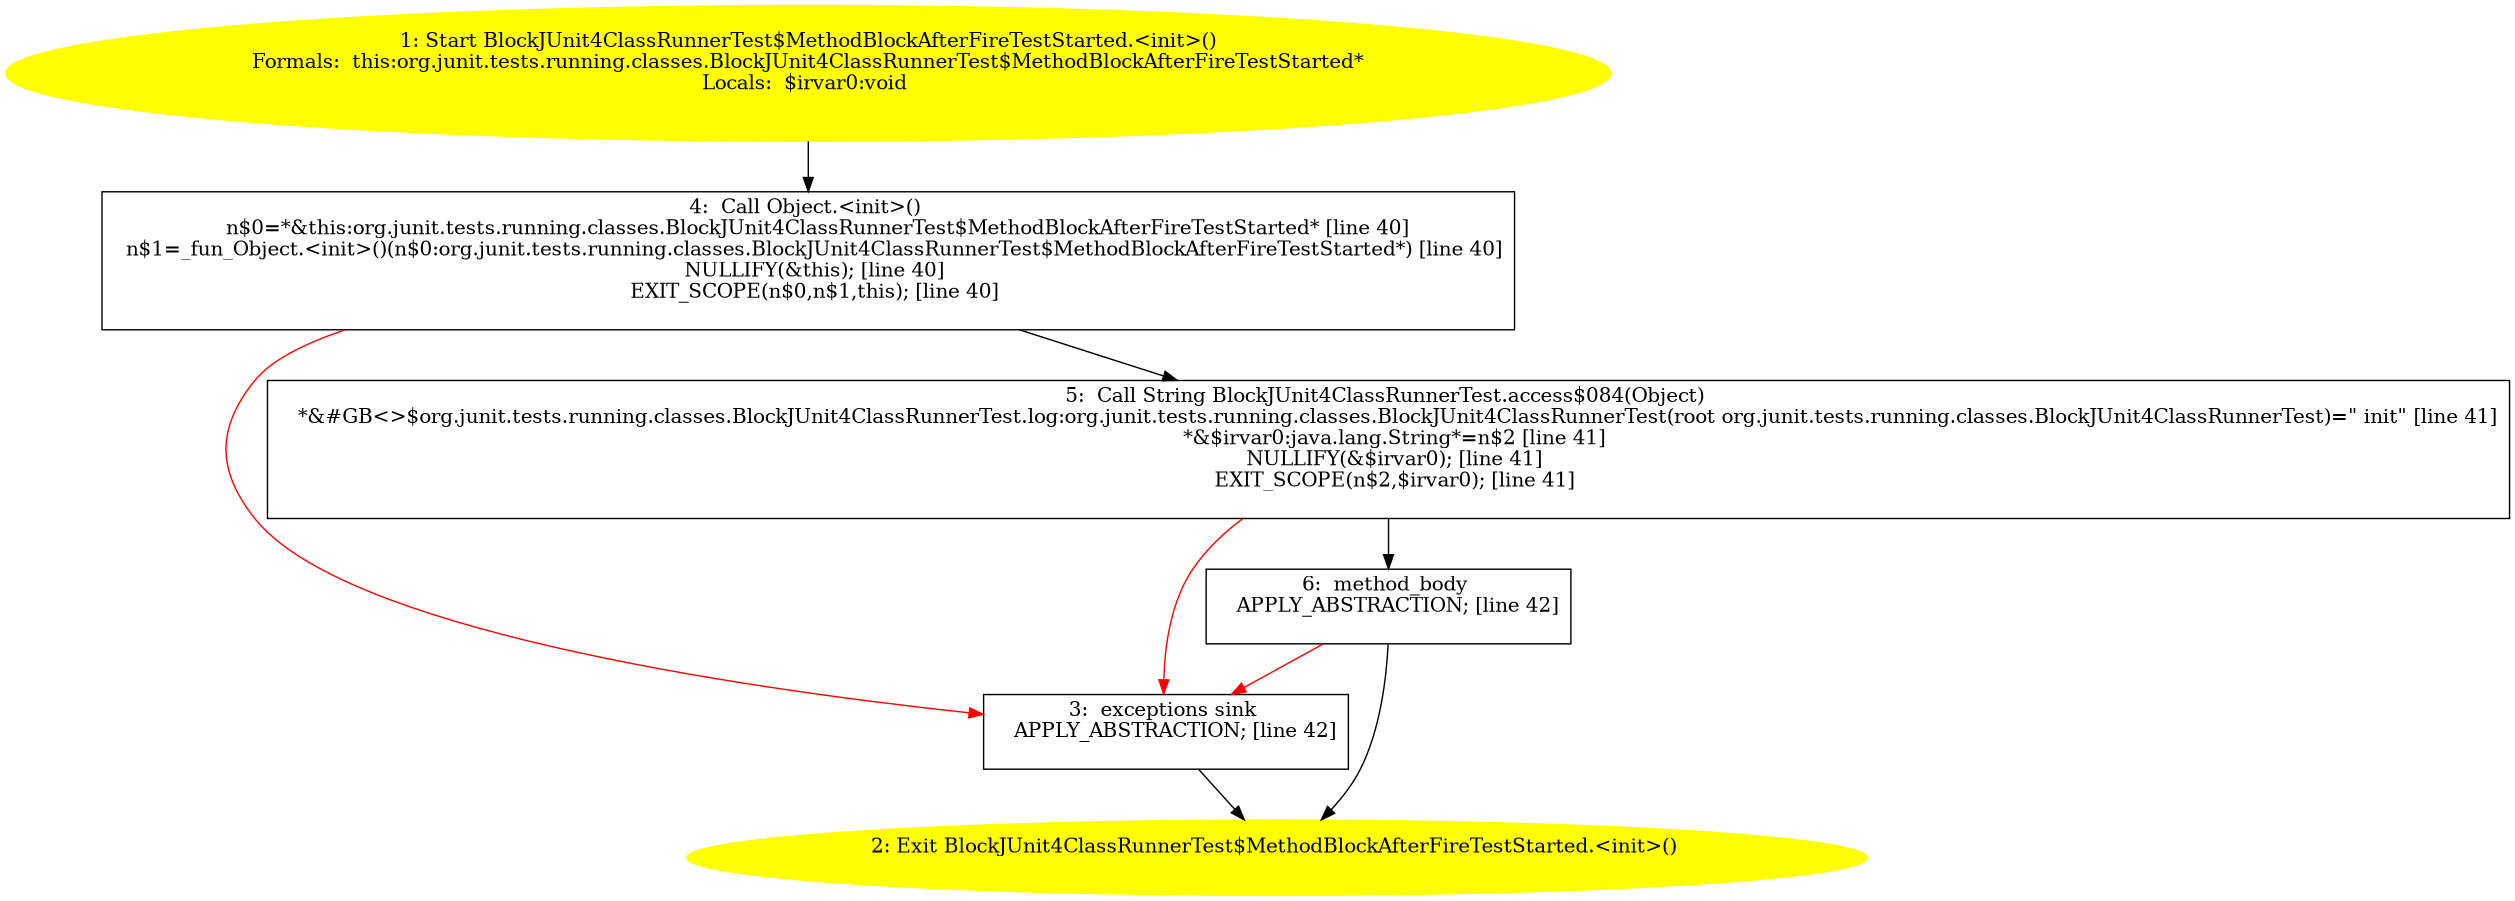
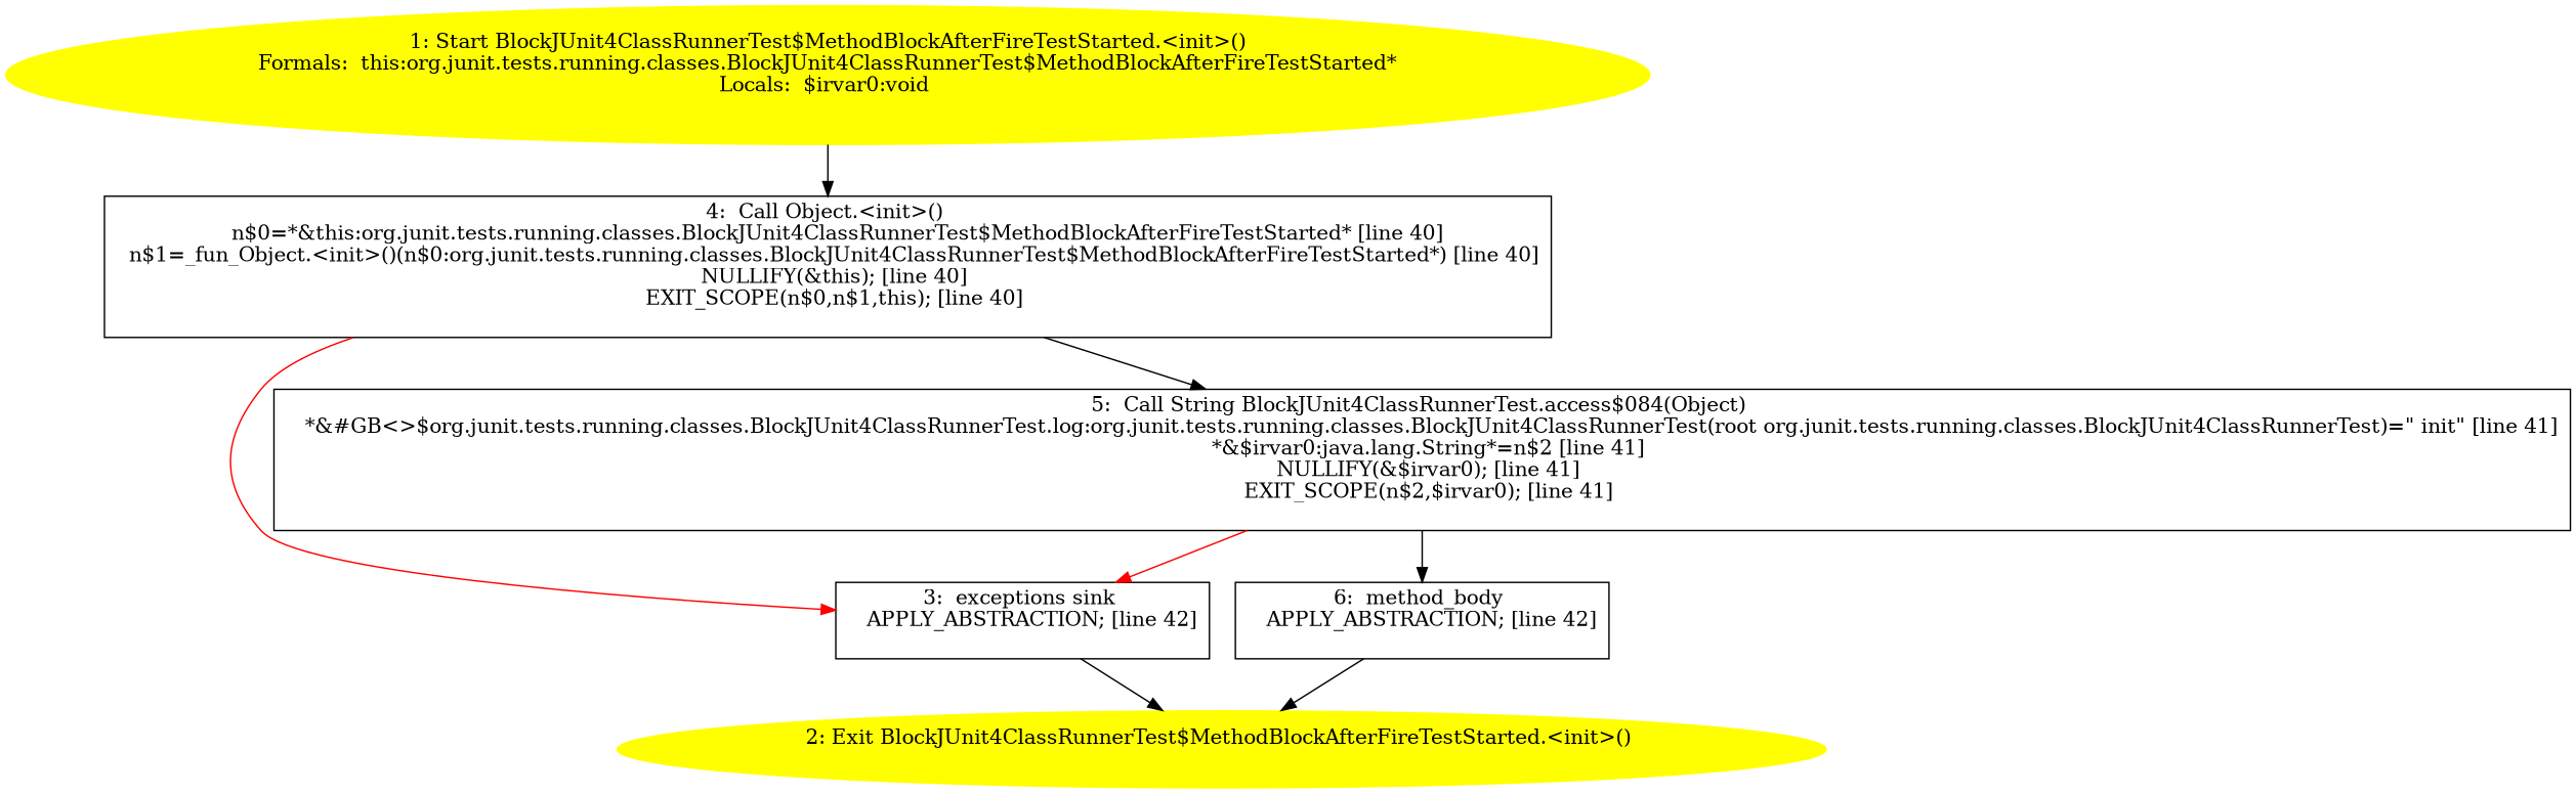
  digraph {
    node [shape=box]
    n1 [color=yellow label="1: Start BlockJUnit4ClassRunnerTest$MethodBlockAfterFireTestStarted.<init>()\nFormals:  this:org.junit.tests.running.classes.BlockJUnit4ClassRunnerTest$MethodBlockAfterFireTestStarted*\nLocals:  $irvar0:void \n  " style=filled shape=""]
    n2 [label="4:  Call Object.<init>() \n   n$0=*&this:org.junit.tests.running.classes.BlockJUnit4ClassRunnerTest$MethodBlockAfterFireTestStarted* [line 40]\n  n$1=_fun_Object.<init>()(n$0:org.junit.tests.running.classes.BlockJUnit4ClassRunnerTest$MethodBlockAfterFireTestStarted*) [line 40]\n  NULLIFY(&this); [line 40]\n  EXIT_SCOPE(n$0,n$1,this); [line 40]\n "]
    n3 [label="3:  exceptions sink \n   APPLY_ABSTRACTION; [line 42]\n "]
    n4 [label="5:  Call String BlockJUnit4ClassRunnerTest.access$084(Object) \n   *&#GB<>$org.junit.tests.running.classes.BlockJUnit4ClassRunnerTest.log:org.junit.tests.running.classes.BlockJUnit4ClassRunnerTest(root org.junit.tests.running.classes.BlockJUnit4ClassRunnerTest)=\" init\" [line 41]\n  *&$irvar0:java.lang.String*=n$2 [line 41]\n  NULLIFY(&$irvar0); [line 41]\n  EXIT_SCOPE(n$2,$irvar0); [line 41]\n "]
    n5 [color=yellow label="2: Exit BlockJUnit4ClassRunnerTest$MethodBlockAfterFireTestStarted.<init>() \n  " style=filled shape=""]
    n6 [label="6:  method_body \n   APPLY_ABSTRACTION; [line 42]\n "]
    n1 -> n2
    n2 -> n3 [color=red]
    n2 -> n4
    n3 -> n5
    n4 -> n3 [color=red]
    n4 -> n6
-   n6 -> n3 [color=red]
    n6 -> n5
  }
